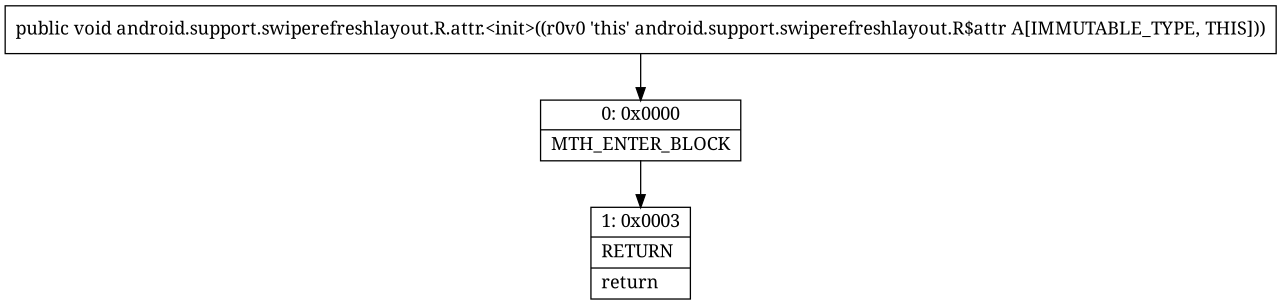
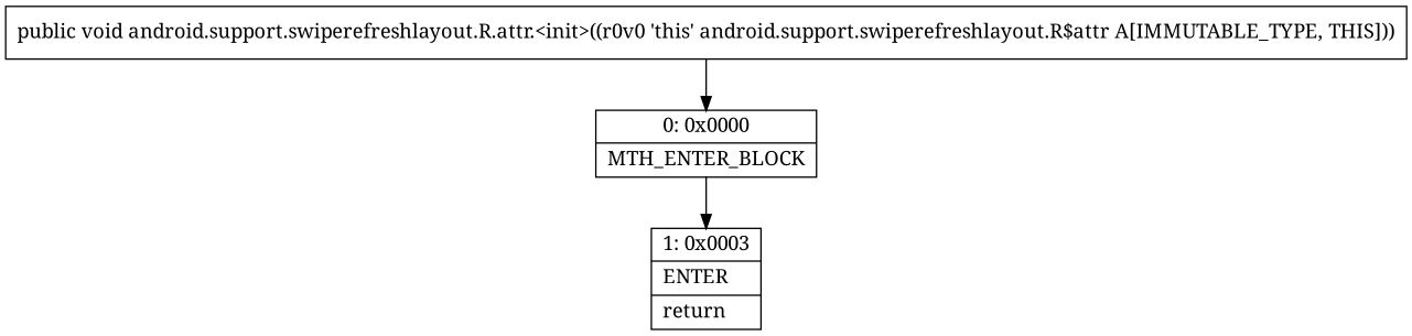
  digraph {
    fontname="Noto Serif"
    node [shape=record fontname="Noto Serif"]
    edge [fontname="Noto Serif"]
    n1 [label="{0\:\ 0x0000|MTH_ENTER_BLOCK\l}"]
-   n2 [label="{1\:\ 0x0003|RETURN\l|return\l}"]
+   n2 [label="{1\:\ 0x0003|ENTER\l|return\l}"]
    n3 [label="{public void android.support.swiperefreshlayout.R.attr.\<init\>((r0v0 'this' android.support.swiperefreshlayout.R$attr A[IMMUTABLE_TYPE, THIS])) }"]
    n1 -> n2
    n3 -> n1
  }
